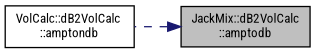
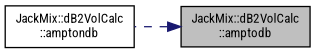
  digraph {
    rankdir=RL
    fontname="Roboto Condensed"
    node [color=black fontname="Roboto Condensed" fontsize=10 shape=record style=filled]
    n1 [fillcolor=grey75 fontcolor=black height=0.2 label="JackMix::dB2VolCalc\l::amptodb" width=0.4]
-   n2 [fillcolor=white height=0.2 label="VolCalc::dB2VolCalc\l::amptondb" width=0.4]
+   n2 [fillcolor=white height=0.2 label="JackMix::dB2VolCalc\l::amptondb" width=0.4]
    n1 -> n2 [color=midnightblue dir=back fontname="Roboto Condensed" fontsize=10 labelfontname=Helvetica labelfontsize=10 style=dashed]
  }
